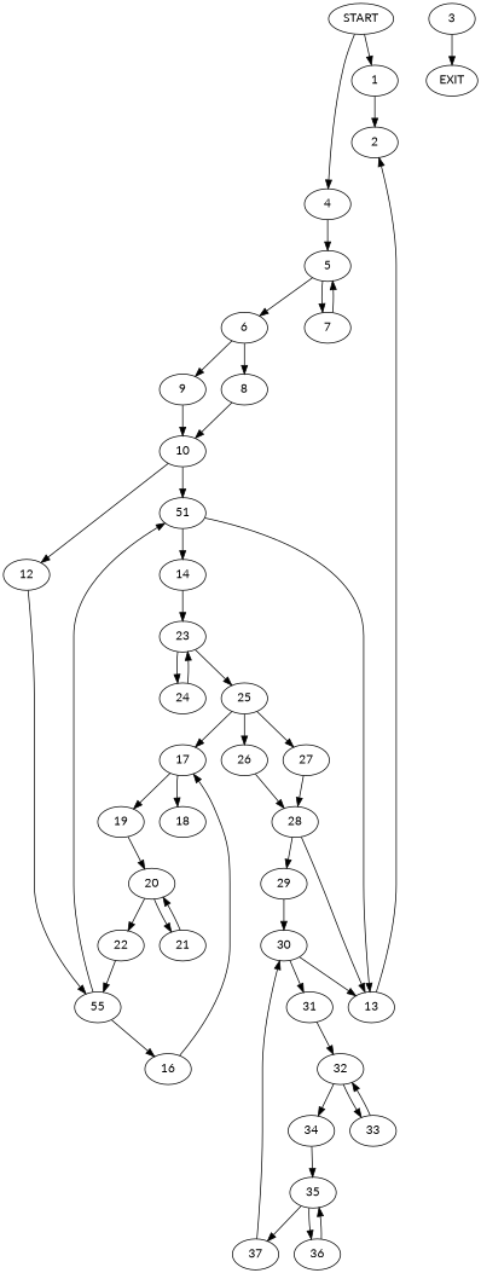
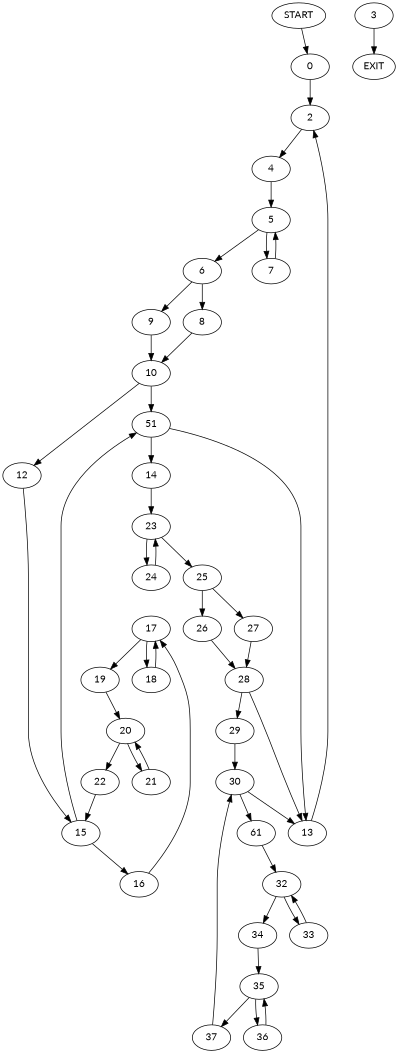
  digraph {
    fontname=Lato
    node [fontname=Lato]
    edge [fontname=Lato]
    n1 [label=START]
-   1
+   1 [label=0]
    2
    n4 [label=EXIT]
    4
    3
    5
    6
    7
    8
    9
    10
    n13 [label=51]
    12
    13
    14
-   15 [label=55]
+   15
    23
    16
    24
    25
    17
    18
    19
    20
    21
    22
    26
    27
    28
    29
    30
-   31
+   31 [label=61]
    32
    33
    34
    35
    36
    37
    n1 -> 1
    1 -> 2
-   n1 -> 4
+   2 -> 4
    4 -> 5
    3 -> n4
    5 -> 6
    5 -> 7
    6 -> 8
    6 -> 9
    7 -> 5
    8 -> 10
    9 -> 10
    10 -> n13
    10 -> 12
    n13 -> 13
    n13 -> 14
    12 -> 15
    13 -> 2
    14 -> 23
    15 -> n13
    15 -> 16
    23 -> 24
    23 -> 25
    16 -> 17
    24 -> 23
    25 -> 26
    25 -> 27
    17 -> 18
    17 -> 19
-   25 -> 17
+   18 -> 17
    19 -> 20
    20 -> 21
    20 -> 22
    21 -> 20
    22 -> 15
    26 -> 28
    27 -> 28
    28 -> 13
    28 -> 29
    29 -> 30
    30 -> 13
    30 -> 31
    31 -> 32
    32 -> 33
    32 -> 34
    33 -> 32
    34 -> 35
    35 -> 36
    35 -> 37
    36 -> 35
    37 -> 30
  }
